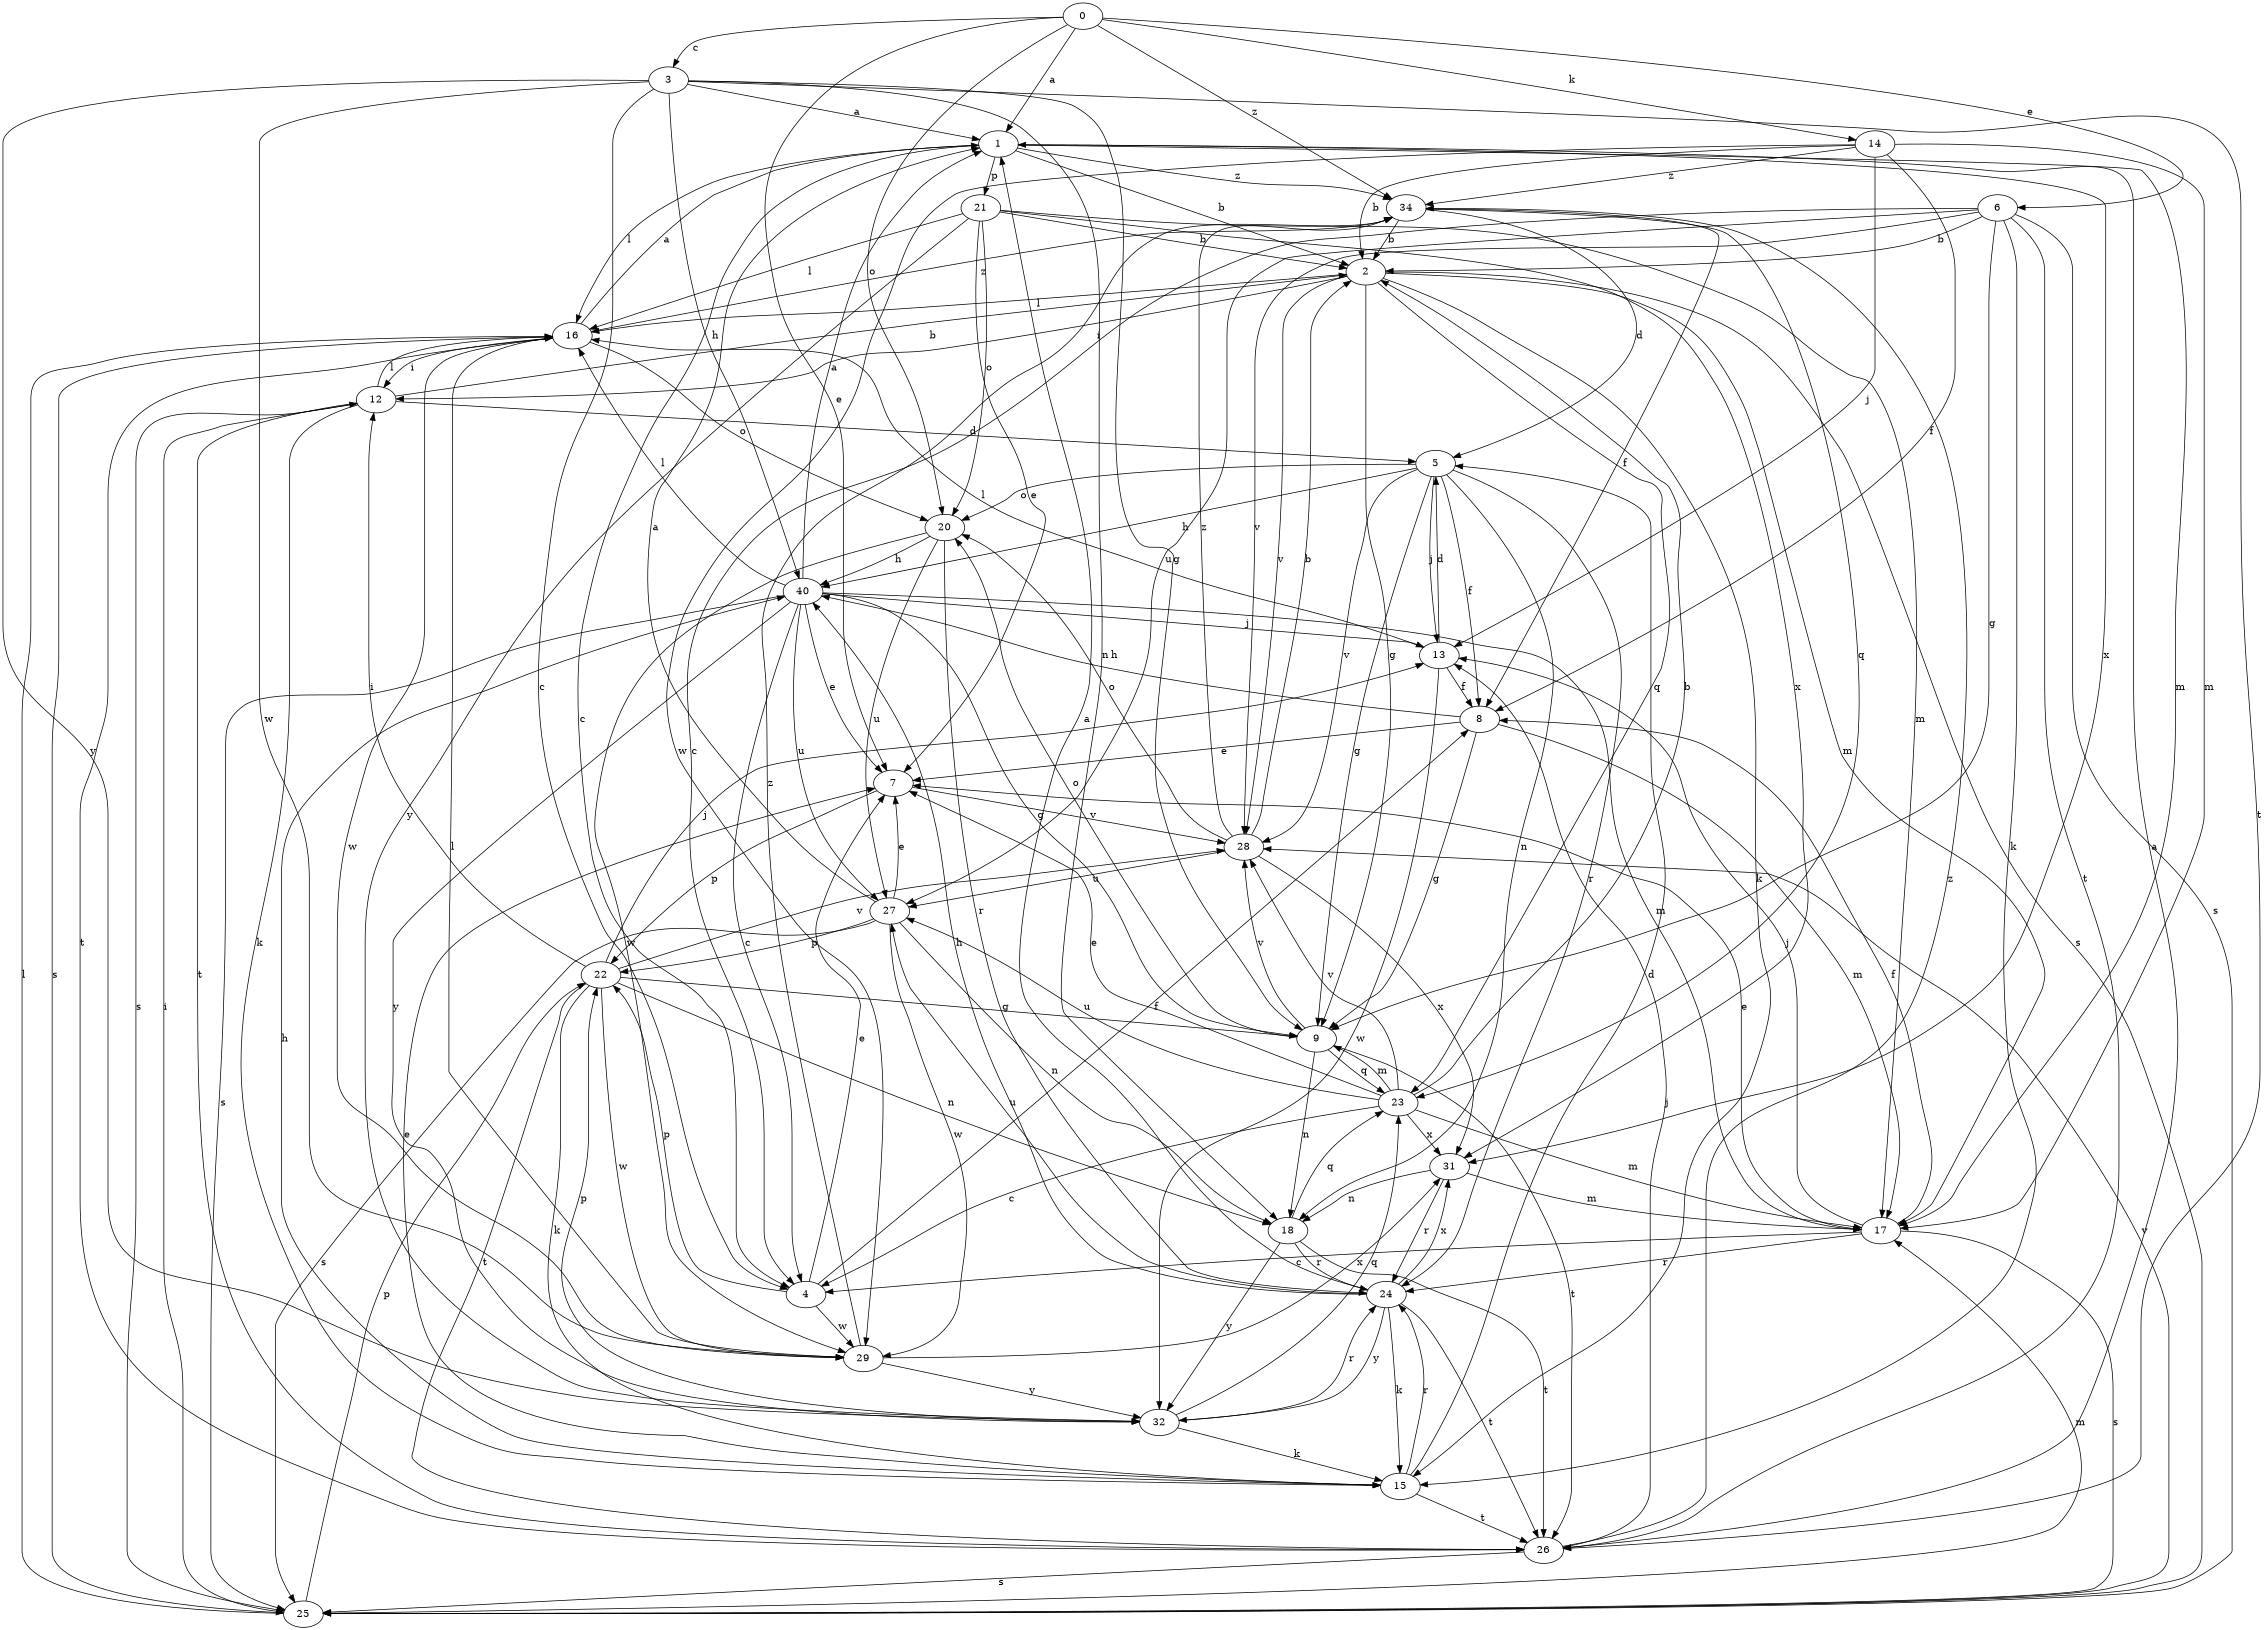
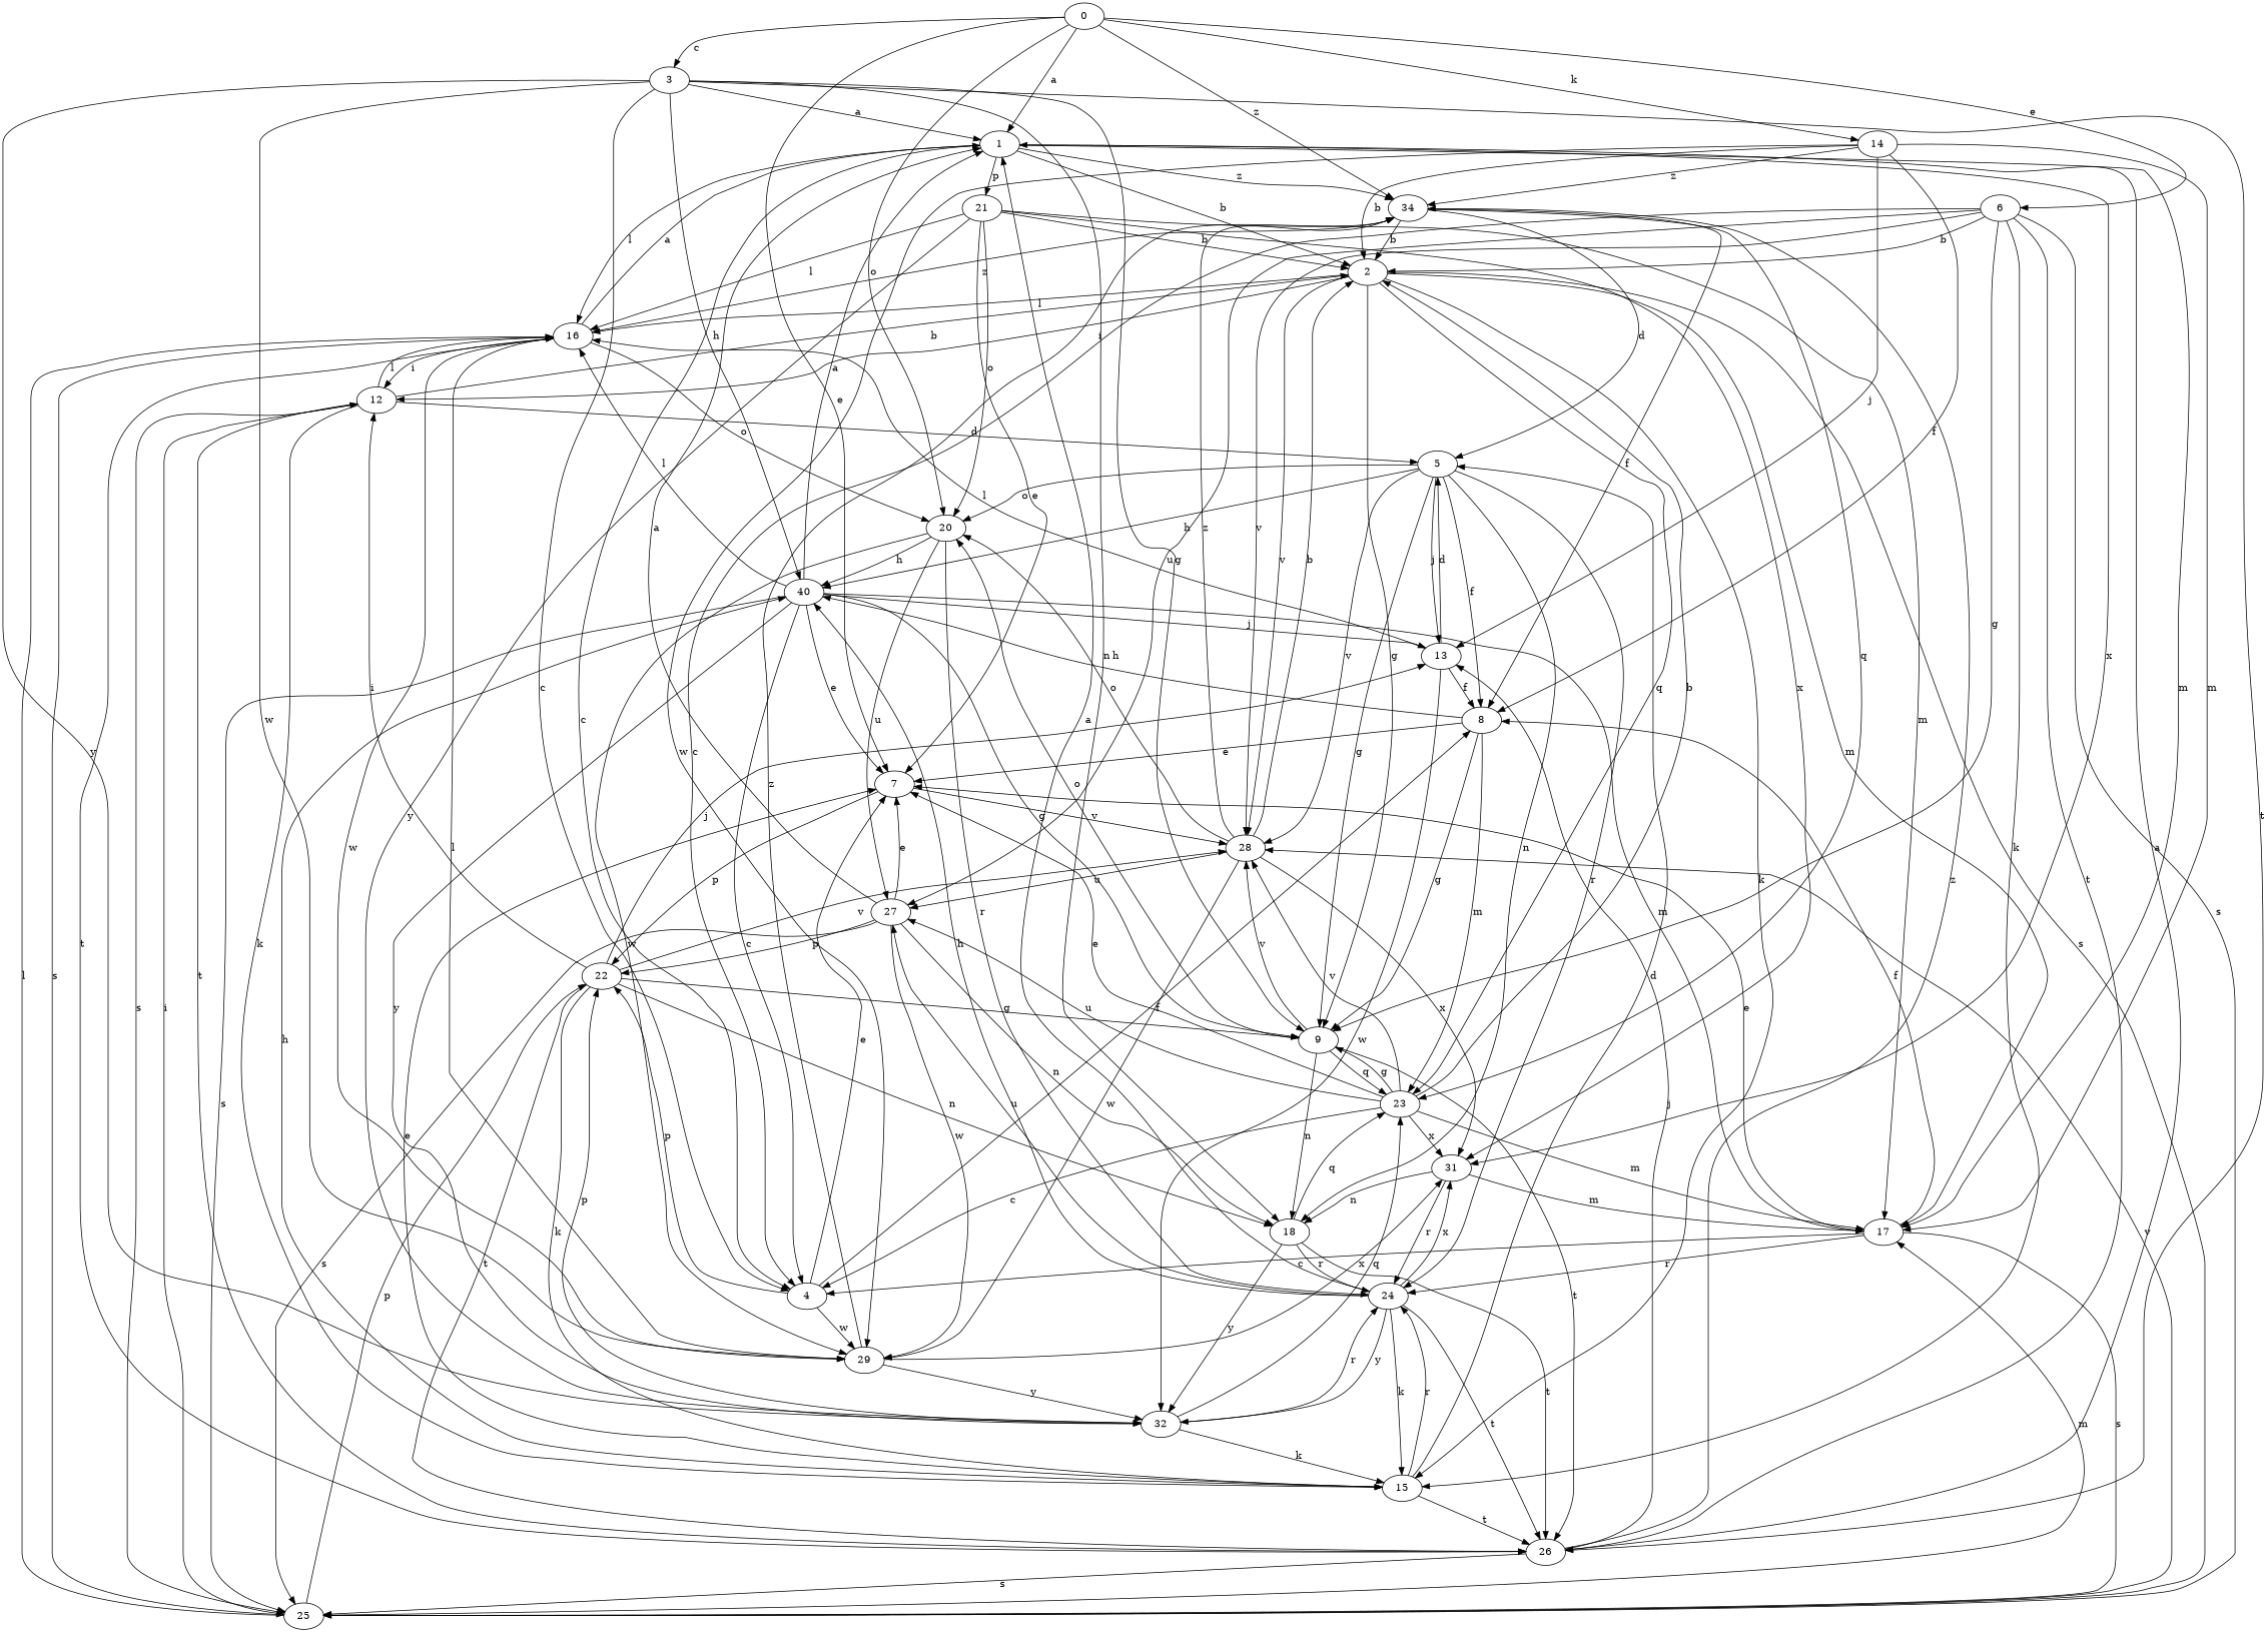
  strict digraph {
    0
    1
    3
    6
    7
    14
    20
    34
    2
    4
    16
    17
    21
    31
    9
    n16 [label=40]
    18
    26
    29
    32
    15
    25
    28
    27
    22
    8
    13
    24
    23
    5
    12
    0 -> 1 [label=a]
    0 -> 3 [label=c]
    0 -> 6 [label=e]
    0 -> 7 [label=e]
    0 -> 14 [label=k]
    0 -> 20 [label=o]
    0 -> 34 [label=z]
    1 -> 34 [label=z]
    1 -> 2 [label=b]
    1 -> 4 [label=c]
    1 -> 16 [label=l]
    1 -> 17 [label=m]
    1 -> 21 [label=p]
    1 -> 31 [label=x]
    3 -> 1 [label=a]
    3 -> 4 [label=c]
    3 -> 9 [label=g]
    3 -> n16 [label=h]
    3 -> 18 [label=n]
    3 -> 26 [label=t]
    3 -> 29 [label=w]
    3 -> 32 [label=y]
    6 -> 2 [label=b]
    6 -> 4 [label=c]
    6 -> 9 [label=g]
    6 -> 26 [label=t]
    6 -> 15 [label=k]
    6 -> 25 [label=s]
    6 -> 28 [label=v]
    6 -> 27 [label=u]
    7 -> 28 [label=v]
    7 -> 22 [label=p]
    14 -> 34 [label=z]
    14 -> 2 [label=b]
    14 -> 17 [label=m]
    14 -> 29 [label=w]
    14 -> 8 [label=f]
    14 -> 13 [label=j]
    20 -> n16 [label=h]
    20 -> 29 [label=w]
    20 -> 27 [label=u]
    20 -> 24 [label=r]
    34 -> 2 [label=b]
    34 -> 8 [label=f]
    34 -> 23 [label=q]
    34 -> 5 [label=d]
    2 -> 16 [label=l]
    2 -> 17 [label=m]
    2 -> 9 [label=g]
    2 -> 15 [label=k]
    2 -> 25 [label=s]
    2 -> 28 [label=v]
    2 -> 23 [label=q]
    2 -> 12 [label=i]
    4 -> 7 [label=e]
    4 -> 29 [label=w]
    4 -> 22 [label=p]
    4 -> 8 [label=f]
    16 -> 1 [label=a]
    16 -> 20 [label=o]
    16 -> 34 [label=z]
    16 -> 26 [label=t]
    16 -> 29 [label=w]
    16 -> 25 [label=s]
    16 -> 12 [label=i]
    17 -> 7 [label=e]
    17 -> 4 [label=c]
    17 -> 25 [label=s]
    17 -> 8 [label=f]
-   17 -> 13 [label=j]
    17 -> 24 [label=r]
    21 -> 7 [label=e]
    21 -> 20 [label=o]
    21 -> 2 [label=b]
    21 -> 16 [label=l]
    21 -> 17 [label=m]
    21 -> 31 [label=x]
    21 -> 32 [label=y]
    31 -> 17 [label=m]
    31 -> 18 [label=n]
    31 -> 24 [label=r]
    9 -> 20 [label=o]
    9 -> 18 [label=n]
    9 -> 26 [label=t]
    9 -> 28 [label=v]
    9 -> 23 [label=q]
    n16 -> 1 [label=a]
    n16 -> 7 [label=e]
    n16 -> 4 [label=c]
    n16 -> 16 [label=l]
    n16 -> 17 [label=m]
    n16 -> 9 [label=g]
    n16 -> 32 [label=y]
    n16 -> 25 [label=s]
-   n16 -> 27 [label=u]
    n16 -> 13 [label=j]
    18 -> 26 [label=t]
    18 -> 32 [label=y]
    18 -> 24 [label=r]
    18 -> 23 [label=q]
    26 -> 1 [label=a]
    26 -> 34 [label=z]
    26 -> 25 [label=s]
    26 -> 13 [label=j]
    29 -> 34 [label=z]
    29 -> 16 [label=l]
    29 -> 31 [label=x]
    29 -> 32 [label=y]
    32 -> 15 [label=k]
    32 -> 22 [label=p]
    32 -> 24 [label=r]
    32 -> 23 [label=q]
    15 -> 7 [label=e]
    15 -> n16 [label=h]
    15 -> 26 [label=t]
    15 -> 24 [label=r]
    15 -> 5 [label=d]
    25 -> 16 [label=l]
    25 -> 17 [label=m]
    25 -> 28 [label=v]
    25 -> 22 [label=p]
    25 -> 12 [label=i]
    28 -> 20 [label=o]
    28 -> 34 [label=z]
    28 -> 2 [label=b]
    28 -> 31 [label=x]
-   22 -> 29 [label=w]
+   28 -> 29 [label=w]
    28 -> 27 [label=u]
    27 -> 1 [label=a]
    27 -> 7 [label=e]
    27 -> 18 [label=n]
    27 -> 29 [label=w]
    27 -> 25 [label=s]
    27 -> 22 [label=p]
    22 -> 9 [label=g]
    22 -> 18 [label=n]
    22 -> 26 [label=t]
    22 -> 15 [label=k]
    22 -> 28 [label=v]
    22 -> 13 [label=j]
    22 -> 12 [label=i]
    8 -> 7 [label=e]
-   8 -> 17 [label=m]
+   8 -> 23 [label=m]
    8 -> 9 [label=g]
    8 -> n16 [label=h]
    13 -> 16 [label=l]
    13 -> 32 [label=w]
    13 -> 8 [label=f]
    13 -> 5 [label=d]
    24 -> 1 [label=a]
    24 -> 31 [label=x]
    24 -> n16 [label=h]
    24 -> 26 [label=t]
    24 -> 32 [label=y]
    24 -> 15 [label=k]
    24 -> 27 [label=u]
    23 -> 7 [label=e]
    23 -> 2 [label=b]
    23 -> 4 [label=c]
    23 -> 17 [label=m]
    23 -> 31 [label=x]
-   23 -> 9 [label=m]
+   23 -> 9 [label=g]
    23 -> 28 [label=v]
    23 -> 27 [label=u]
    5 -> 20 [label=o]
    5 -> 9 [label=g]
    5 -> n16 [label=h]
    5 -> 18 [label=n]
    5 -> 28 [label=v]
    5 -> 8 [label=f]
    5 -> 13 [label=j]
    5 -> 24 [label=r]
    12 -> 2 [label=b]
    12 -> 16 [label=l]
    12 -> 26 [label=t]
    12 -> 15 [label=k]
    12 -> 25 [label=s]
    12 -> 5 [label=d]
  }
